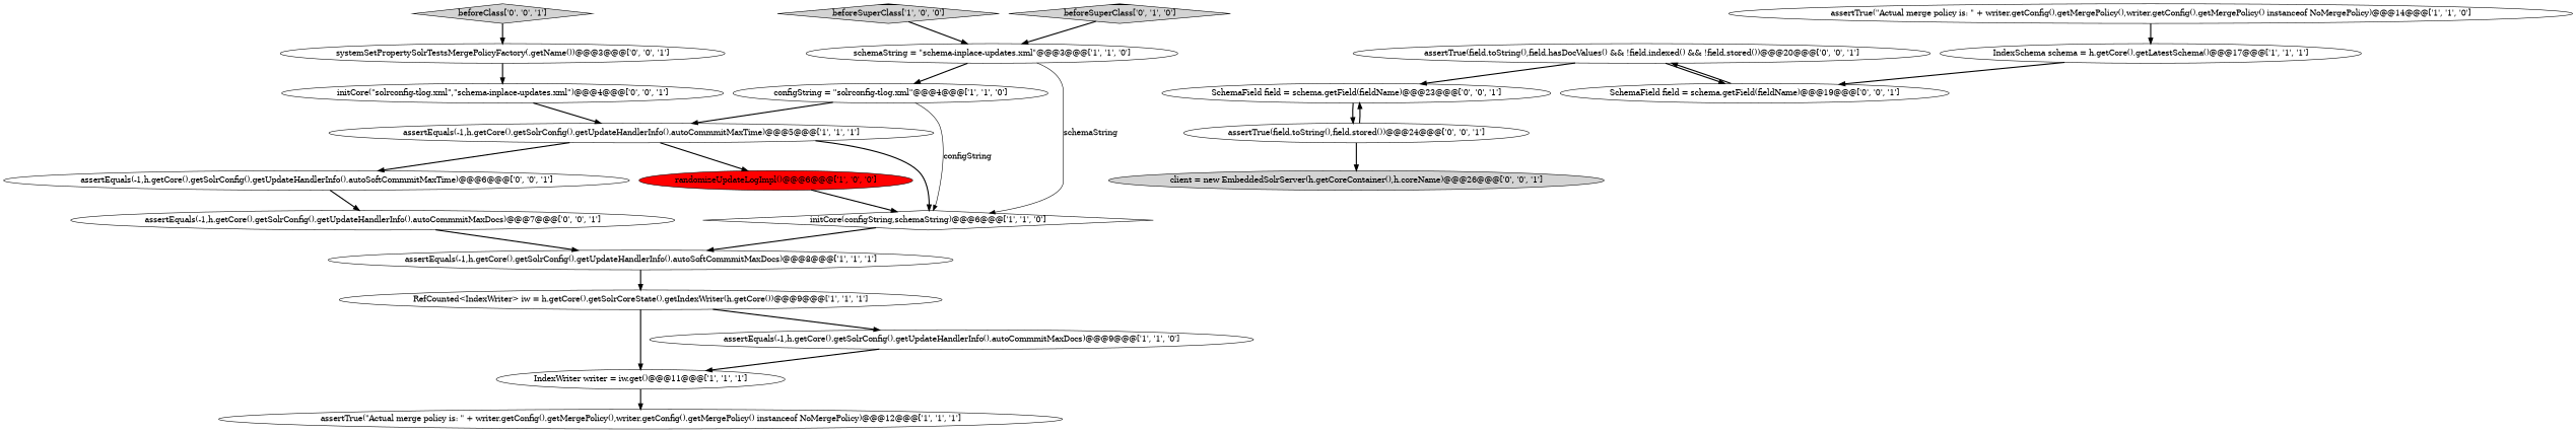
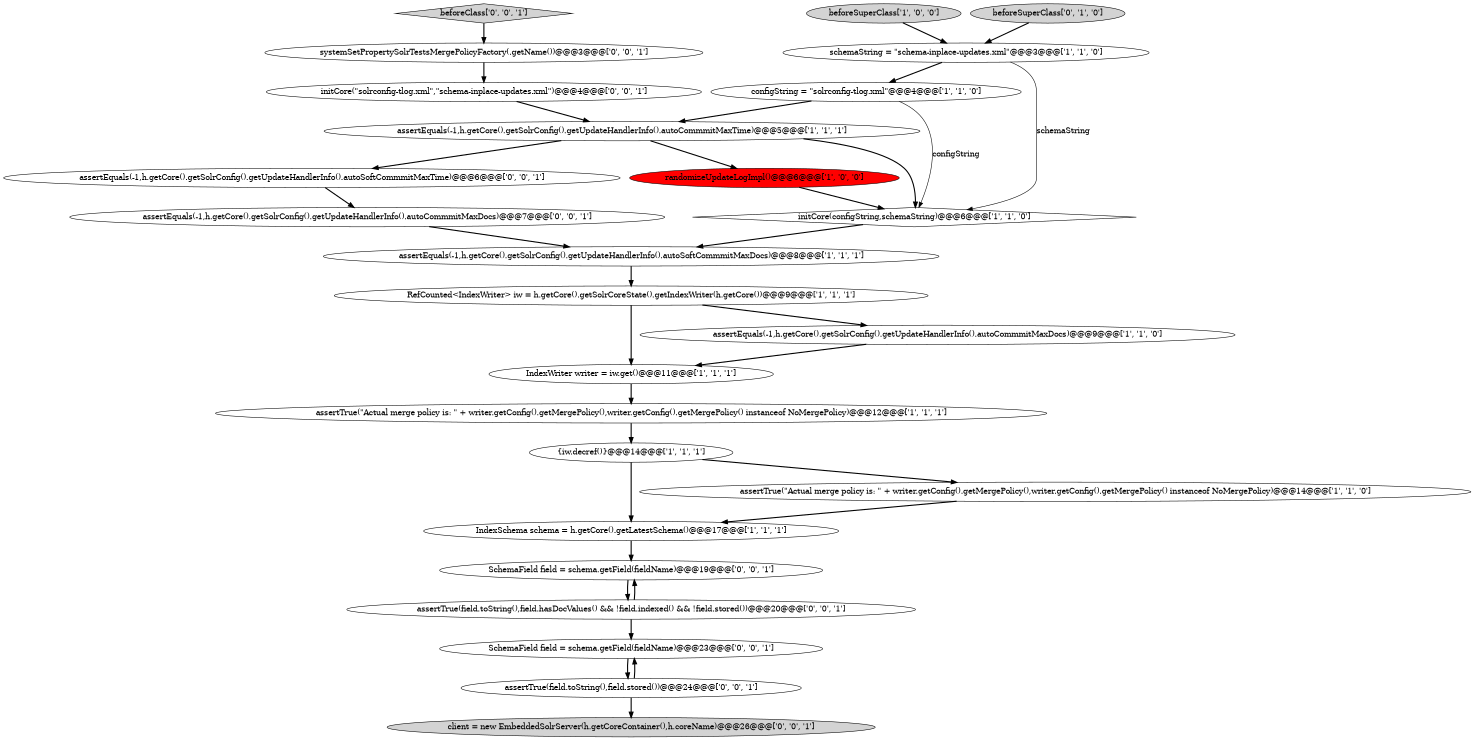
  digraph {
    node [fillcolor=white shape=ellipse style=filled]
    edge [style=bold]
    n1 [label="schemaString = \"schema-inplace-updates.xml\"@@@3@@@['1', '1', '0']"]
    n2 [label="configString = \"solrconfig-tlog.xml\"@@@4@@@['1', '1', '0']"]
    n3 [label="initCore(configString,schemaString)@@@6@@@['1', '1', '0']" shape=diamond]
    n4 [label="assertEquals(-1,h.getCore().getSolrConfig().getUpdateHandlerInfo().autoCommmitMaxTime)@@@5@@@['1', '1', '1']"]
    n5 [label="assertEquals(-1,h.getCore().getSolrConfig().getUpdateHandlerInfo().autoSoftCommmitMaxDocs)@@@8@@@['1', '1', '1']"]
    n6 [label="SchemaField field = schema.getField(fieldName)@@@23@@@['0', '0', '1']"]
    n7 [label="assertTrue(field.toString(),field.stored())@@@24@@@['0', '0', '1']"]
    n8 [fillcolor=lightgray label="client = new EmbeddedSolrServer(h.getCoreContainer(),h.coreName)@@@26@@@['0', '0', '1']"]
    n9 [label="IndexSchema schema = h.getCore().getLatestSchema()@@@17@@@['1', '1', '1']"]
    n10 [label="SchemaField field = schema.getField(fieldName)@@@19@@@['0', '0', '1']"]
    n11 [label="assertTrue(field.toString(),field.hasDocValues() && !field.indexed() && !field.stored())@@@20@@@['0', '0', '1']"]
    n12 [fillcolor=red label="randomizeUpdateLogImpl()@@@6@@@['1', '0', '0']"]
    n13 [label="assertTrue(\"Actual merge policy is: \" + writer.getConfig().getMergePolicy(),writer.getConfig().getMergePolicy() instanceof NoMergePolicy)@@@14@@@['1', '1', '0']"]
    n14 [label="RefCounted<IndexWriter> iw = h.getCore().getSolrCoreState().getIndexWriter(h.getCore())@@@9@@@['1', '1', '1']"]
    n15 [label="IndexWriter writer = iw.get()@@@11@@@['1', '1', '1']"]
    n16 [label="assertEquals(-1,h.getCore().getSolrConfig().getUpdateHandlerInfo().autoCommmitMaxDocs)@@@9@@@['1', '1', '0']"]
    n17 [label="assertEquals(-1,h.getCore().getSolrConfig().getUpdateHandlerInfo().autoSoftCommmitMaxTime)@@@6@@@['0', '0', '1']"]
-   n19 [fillcolor=lightgray label="beforeSuperClass['0', '1', '0']" shape=diamond]
+   n18 [label="{iw.decref()}@@@14@@@['1', '1', '1']"]
+   n19 [fillcolor=lightgray label="beforeSuperClass['0', '1', '0']"]
    n20 [label="assertEquals(-1,h.getCore().getSolrConfig().getUpdateHandlerInfo().autoCommmitMaxDocs)@@@7@@@['0', '0', '1']"]
    n21 [label="assertTrue(\"Actual merge policy is: \" + writer.getConfig().getMergePolicy(),writer.getConfig().getMergePolicy() instanceof NoMergePolicy)@@@12@@@['1', '1', '1']"]
    n22 [fillcolor=lightgray label="beforeClass['0', '0', '1']" shape=diamond]
    n23 [label="systemSetPropertySolrTestsMergePolicyFactory(.getName())@@@3@@@['0', '0', '1']"]
    n24 [label="initCore(\"solrconfig-tlog.xml\",\"schema-inplace-updates.xml\")@@@4@@@['0', '0', '1']"]
-   n25 [fillcolor=lightgray label="beforeSuperClass['1', '0', '0']" shape=diamond]
+   n25 [fillcolor=lightgray label="beforeSuperClass['1', '0', '0']"]
    n1 -> n2
    n1 -> n3 [label=schemaString style=solid]
    n2 -> n3 [label=configString style=solid]
    n2 -> n4
    n3 -> n5
    n4 -> n3
    n4 -> n12
    n4 -> n17
    n5 -> n14
    n6 -> n7
    n7 -> n6
    n7 -> n8
    n9 -> n10
    n10 -> n11
    n11 -> n6
    n11 -> n10
    n12 -> n3
    n13 -> n9
    n14 -> n15
    n14 -> n16
    n15 -> n21
    n16 -> n15
    n17 -> n20
+   n18 -> n9
+   n18 -> n13
    n19 -> n1
    n20 -> n5
+   n21 -> n18
    n22 -> n23
    n23 -> n24
    n24 -> n4
    n25 -> n1
  }
